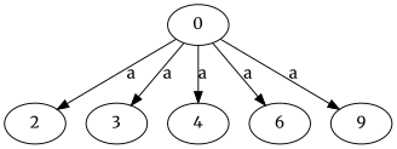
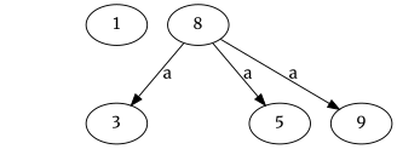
  strict digraph {
    fontname=Merriweather
    node [fontname=Merriweather]
    edge [fontname=Merriweather]
-   0
-   2
+   1
+   0 [label=8]
    3
-   4
-   5 [label=6]
+   5
    n7 [label=9]
-   0 -> 2 [label=a]
    0 -> 3 [label=a]
-   0 -> 4 [label=a]
    0 -> 5 [label=a]
    0 -> n7 [label=a]
  }
